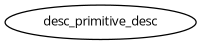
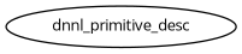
  digraph {
    rankdir=LR
    fontname="Open Sans"
-   n1 [color=black fillcolor=white fontname="Open Sans" fontsize=10 height=0.2 label=desc_primitive_desc shape=ellipse style=filled width=0.4]
+   n1 [color=black fillcolor=white fontname="Open Sans" fontsize=10 height=0.2 label=dnnl_primitive_desc shape=ellipse style=filled width=0.4]
  }
